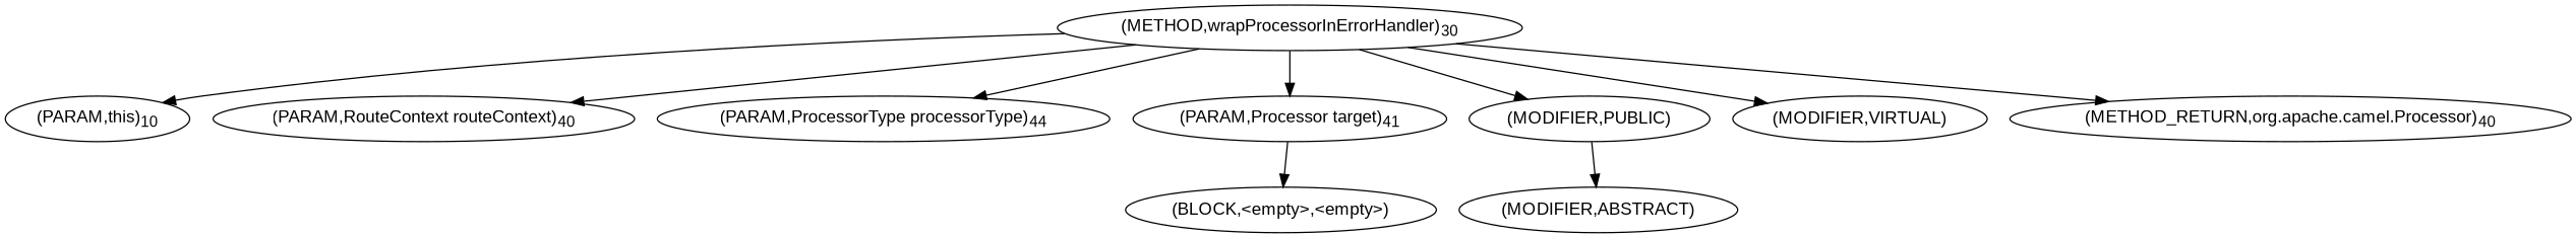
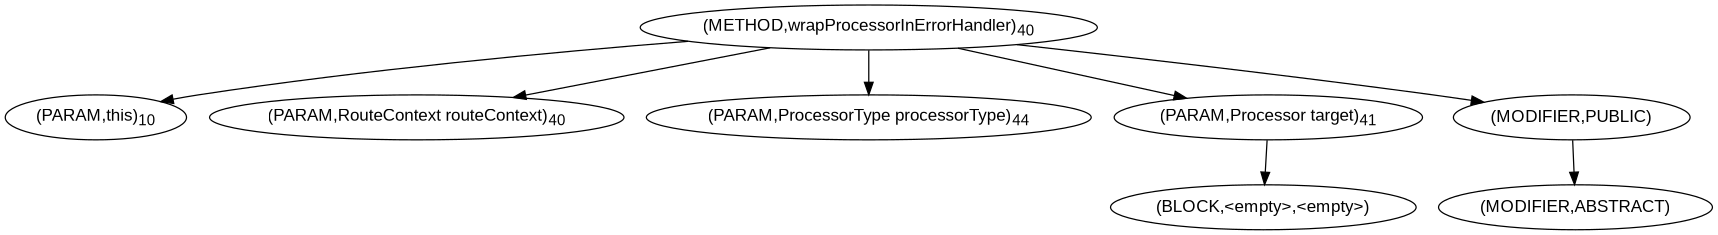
  digraph {
    fontname="Liberation Sans"
    node [fontname="Liberation Sans"]
    edge [fontname="Liberation Sans"]
-   n1 [label=<(METHOD,wrapProcessorInErrorHandler)<SUB>30</SUB>>]
+   n1 [label=<(METHOD,wrapProcessorInErrorHandler)<SUB>40</SUB>>]
    n2 [label=<(PARAM,this)<SUB>10</SUB>>]
    n3 [label=<(PARAM,RouteContext routeContext)<SUB>40</SUB>>]
    n4 [label=<(PARAM,ProcessorType processorType)<SUB>44</SUB>>]
    n5 [label=<(PARAM,Processor target)<SUB>41</SUB>>]
    n6 [label=<(MODIFIER,PUBLIC)>]
-   n7 [label=<(MODIFIER,VIRTUAL)>]
-   n8 [label=<(METHOD_RETURN,org.apache.camel.Processor)<SUB>40</SUB>>]
    n9 [label=<(BLOCK,&lt;empty&gt;,&lt;empty&gt;)>]
    n10 [label=<(MODIFIER,ABSTRACT)>]
    n1 -> n2
    n1 -> n3
    n1 -> n4
    n1 -> n5
    n1 -> n6
-   n1 -> n7
-   n1 -> n8
    n5 -> n9
    n6 -> n10
  }
